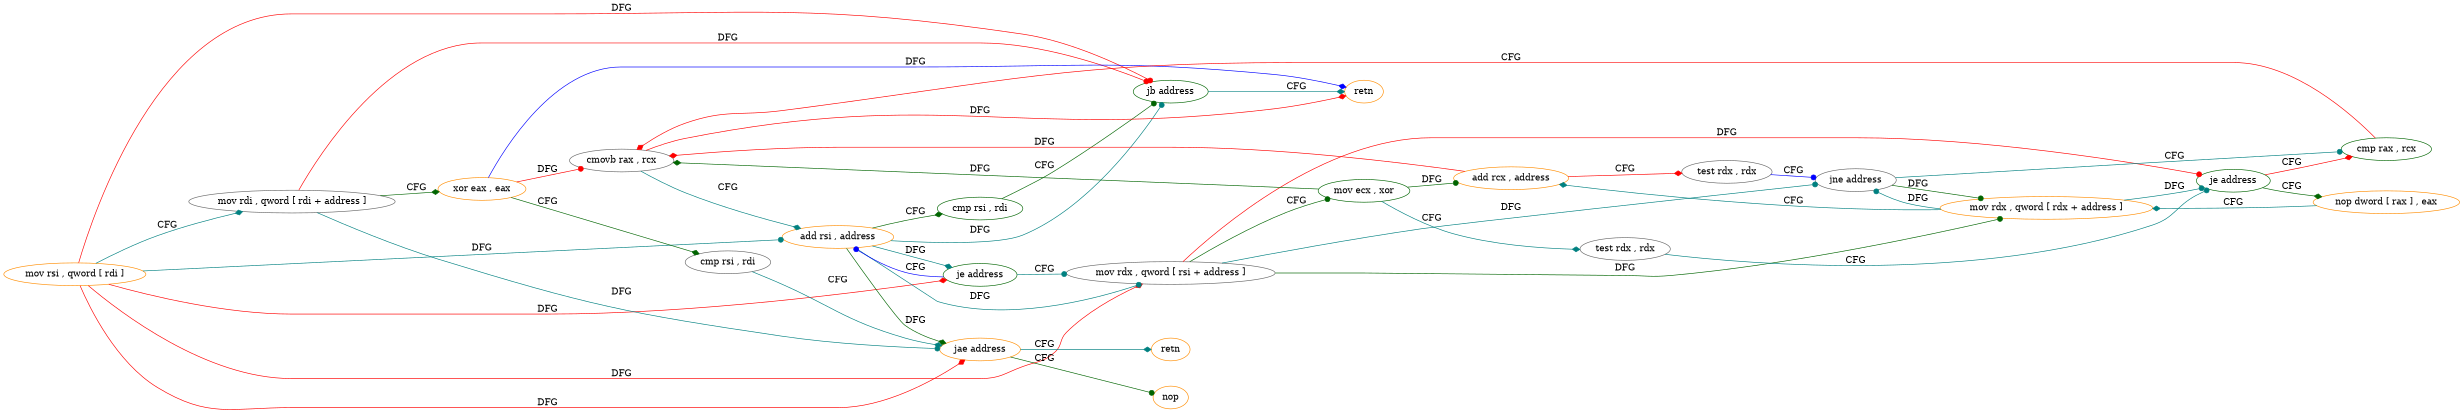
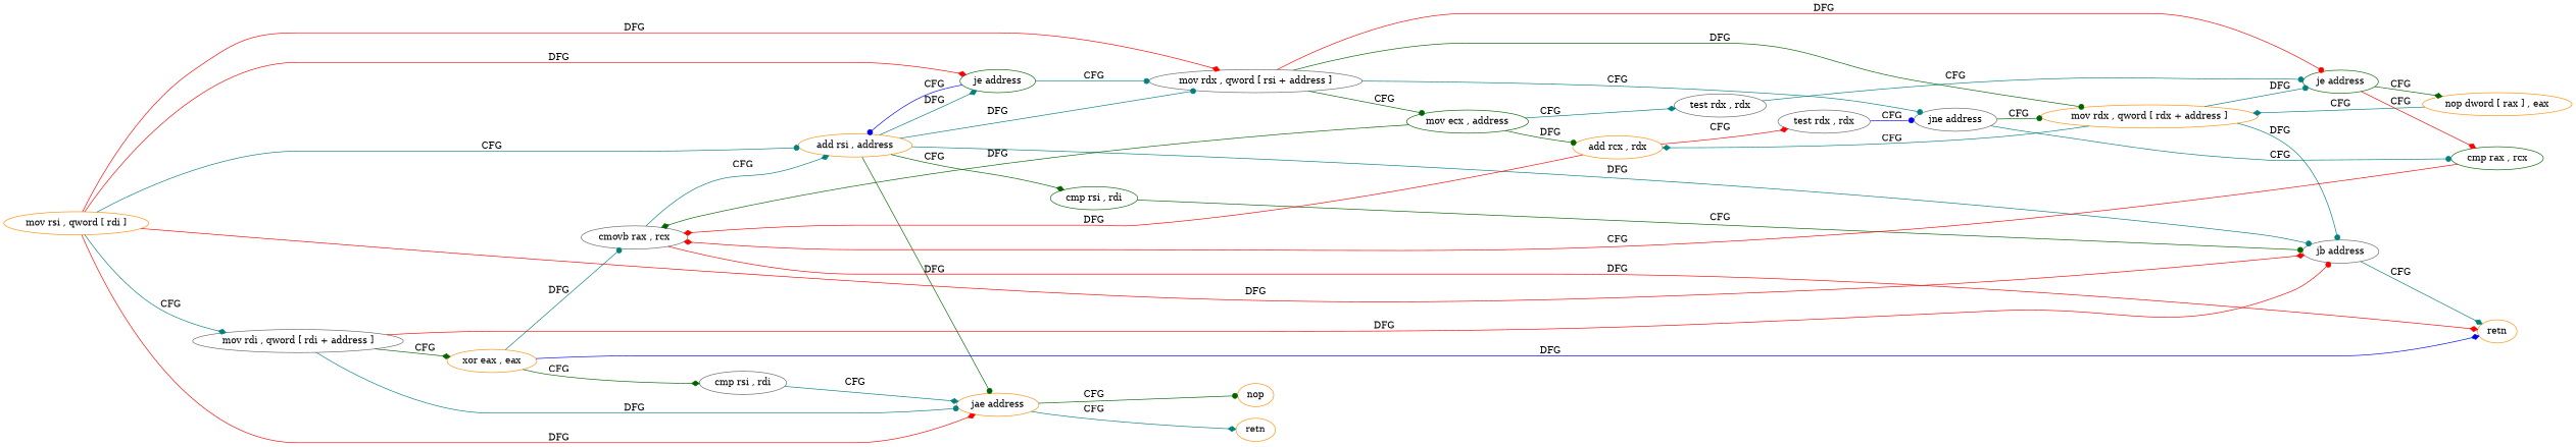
  digraph {
    rankdir=LR
    node [color=darkorange]
    edge [arrowhead=diamond color=teal]
    n1 [label="mov rsi , qword [ rdi ]"]
    n2 [color=gray40 label="mov rdi , qword [ rdi + address ]"]
    n3 [label="jae address"]
    n4 [label="add rsi , address"]
-   n5 [color=darkgreen label="jb address"]
+   n5 [color=gray40 label="jb address"]
    n6 [color=gray40 label="mov rdx , qword [ rsi + address ]"]
    n7 [color=darkgreen label="je address"]
    n8 [label="xor eax , eax"]
    n9 [label=retn]
    n10 [label=nop]
    n11 [color=darkgreen label="cmp rsi , rdi"]
    n12 [label=retn]
-   n13 [color=darkgreen label="mov ecx , xor"]
+   n13 [color=darkgreen label="mov ecx , address"]
    n14 [color=darkgreen label="je address"]
    n15 [label="mov rdx , qword [ rdx + address ]"]
    n16 [color=gray40 label="jne address"]
    n17 [color=gray40 label="cmp rsi , rdi"]
    n18 [color=gray40 label="cmovb rax , rcx"]
    n19 [color=gray40 label="test rdx , rdx"]
-   n20 [label="add rcx , address"]
+   n20 [label="add rcx , rdx"]
    n21 [color=darkgreen label="cmp rax , rcx"]
    n22 [label="nop dword [ rax ] , eax"]
    n23 [color=gray40 label="test rdx , rdx"]
    n1 -> n2 [label=CFG]
    n1 -> n3 [color=red label=DFG]
-   n1 -> n4 [arrowhead=dot label=DFG]
-   n1 -> n5 [arrowhead=dot color=red label=DFG]
+   n1 -> n4 [arrowhead=dot label=CFG]
+   n1 -> n5 [color=red label=DFG]
    n1 -> n6 [color=red label=DFG]
    n1 -> n7 [color=red label=DFG]
    n2 -> n3 [arrowhead=dot label=DFG]
    n2 -> n5 [arrowhead=dot color=red label=DFG]
    n2 -> n8 [color=darkgreen label=CFG]
    n3 -> n9 [label=CFG]
    n3 -> n10 [arrowhead=dot color=darkgreen label=CFG]
-   n4 -> n3 [color=darkgreen label=DFG]
+   n4 -> n3 [arrowhead=dot color=darkgreen label=DFG]
    n4 -> n5 [arrowhead=dot label=DFG]
    n4 -> n6 [arrowhead=dot label=DFG]
    n4 -> n7 [label=DFG]
    n4 -> n11 [color=darkgreen label=CFG]
    n5 -> n12 [label=CFG]
    n6 -> n13 [arrowhead=dot color=darkgreen label=CFG]
    n6 -> n14 [arrowhead=dot color=red label=DFG]
    n6 -> n15 [arrowhead=dot color=darkgreen label=DFG]
-   n6 -> n16 [arrowhead=dot label=DFG]
+   n6 -> n16 [arrowhead=dot label=CFG]
    n7 -> n4 [arrowhead=dot color=blue label=CFG]
    n7 -> n6 [arrowhead=dot label=CFG]
    n8 -> n12 [color=blue label=DFG]
    n8 -> n17 [color=darkgreen label=CFG]
-   n8 -> n18 [arrowhead=dot color=red label=DFG]
+   n8 -> n18 [arrowhead=dot label=DFG]
    n11 -> n5 [arrowhead=dot color=darkgreen label=CFG]
    n13 -> n18 [color=darkgreen label=DFG]
    n13 -> n19 [label=CFG]
    n13 -> n20 [arrowhead=dot color=darkgreen label=DFG]
    n14 -> n21 [color=red label=CFG]
    n14 -> n22 [color=darkgreen label=CFG]
    n15 -> n14 [arrowhead=dot label=DFG]
-   n15 -> n16 [arrowhead=dot label=DFG]
+   n15 -> n5 [arrowhead=dot label=DFG]
    n15 -> n20 [label=CFG]
-   n16 -> n15 [arrowhead=dot color=darkgreen label=DFG]
+   n16 -> n15 [arrowhead=dot color=darkgreen label=CFG]
    n16 -> n21 [arrowhead=dot label=CFG]
    n17 -> n3 [label=CFG]
    n18 -> n4 [label=CFG]
    n18 -> n12 [color=red label=DFG]
    n19 -> n14 [arrowhead=dot label=CFG]
    n20 -> n18 [color=red label=DFG]
    n20 -> n23 [color=red label=CFG]
    n21 -> n18 [color=red label=CFG]
    n22 -> n15 [label=CFG]
    n23 -> n16 [arrowhead=dot color=blue label=CFG]
  }
